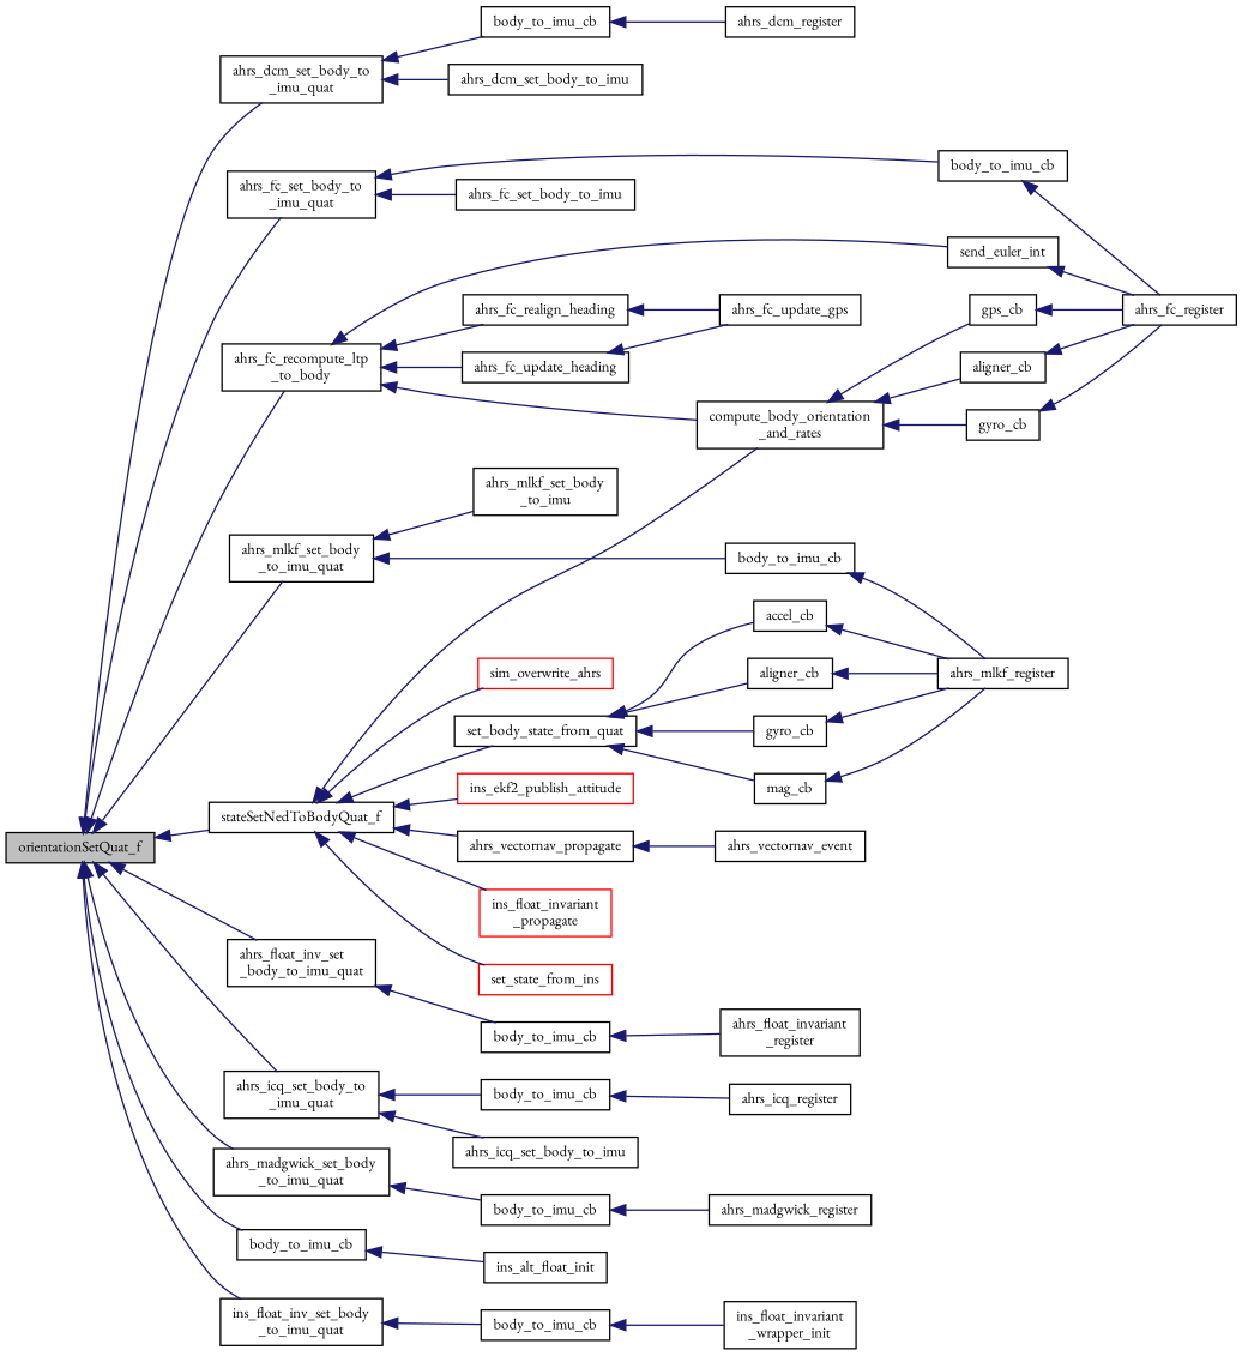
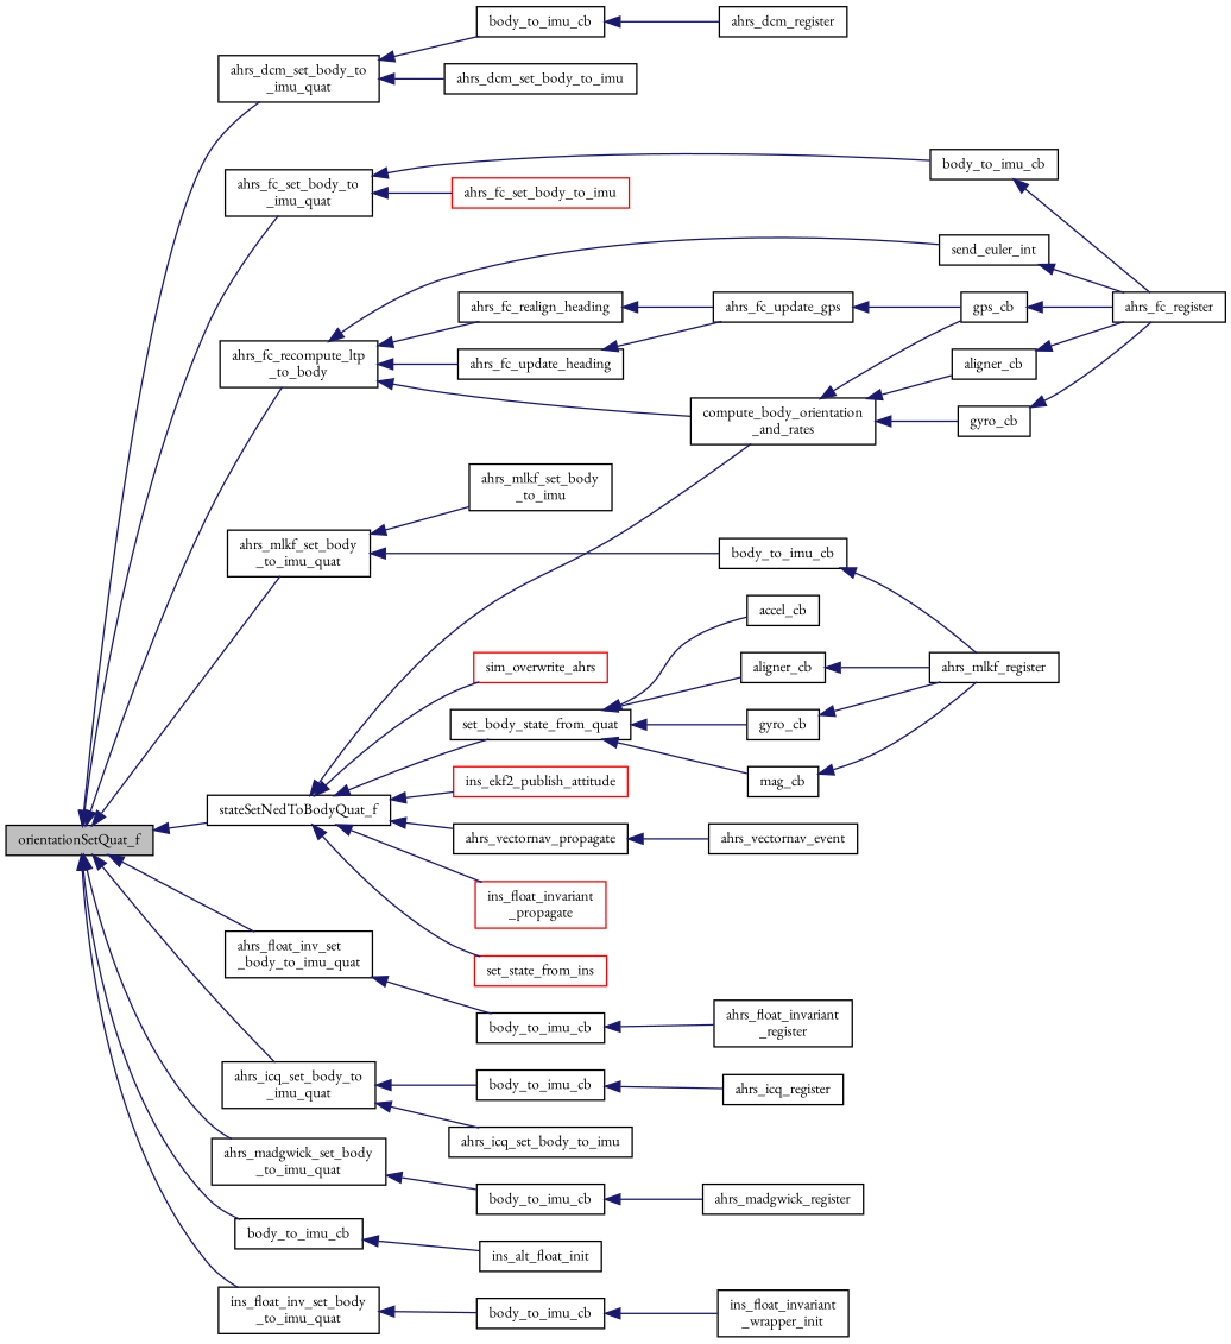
  digraph {
    fontname="EB Garamond"
    rankdir=LR
    node [color=black fillcolor=white fontname="EB Garamond" fontsize=10 shape=record style=filled]
    edge [color=midnightblue dir=back fontname="EB Garamond" fontsize=10 labelfontname=FreeSans labelfontsize=10 style=solid]
    n1 [fillcolor=grey75 fontcolor=black height=0.2 label=orientationSetQuat_f width=0.4]
    n2 [height=0.2 label="ahrs_dcm_set_body_to\l_imu_quat" width=0.4]
    n3 [height=0.2 label="ahrs_fc_recompute_ltp\l_to_body" width=0.4]
    n4 [height=0.2 label="ahrs_fc_set_body_to\l_imu_quat" width=0.4]
    n5 [height=0.2 label="ahrs_float_inv_set\l_body_to_imu_quat" width=0.4]
    n6 [height=0.2 label="ahrs_icq_set_body_to\l_imu_quat" width=0.4]
    n7 [height=0.2 label="ahrs_madgwick_set_body\l_to_imu_quat" width=0.4]
    n8 [height=0.2 label="ahrs_mlkf_set_body\l_to_imu_quat" width=0.4]
    n9 [height=0.2 label=body_to_imu_cb width=0.4]
    n10 [height=0.2 label="ins_float_inv_set_body\l_to_imu_quat" width=0.4]
    n11 [height=0.2 label=stateSetNedToBodyQuat_f width=0.4]
    n12 [height=0.2 label=ahrs_dcm_set_body_to_imu width=0.4]
    n13 [height=0.2 label=body_to_imu_cb width=0.4]
    n14 [height=0.2 label=ahrs_fc_realign_heading width=0.4]
    n15 [height=0.2 label=ahrs_fc_update_heading width=0.4]
    n16 [height=0.2 label="compute_body_orientation\l_and_rates" width=0.4]
    n17 [height=0.2 label=send_euler_int width=0.4]
-   n18 [height=0.2 label=ahrs_fc_set_body_to_imu width=0.4]
+   n18 [color=red height=0.2 label=ahrs_fc_set_body_to_imu width=0.4]
    n19 [height=0.2 label=body_to_imu_cb width=0.4]
    n20 [height=0.2 label=body_to_imu_cb width=0.4]
    n21 [height=0.2 label=ahrs_icq_set_body_to_imu width=0.4]
    n22 [height=0.2 label=body_to_imu_cb width=0.4]
    n23 [height=0.2 label=body_to_imu_cb width=0.4]
    n24 [height=0.2 label="ahrs_mlkf_set_body\l_to_imu" width=0.4]
    n25 [height=0.2 label=body_to_imu_cb width=0.4]
    n26 [height=0.2 label=ins_alt_float_init width=0.4]
    n27 [height=0.2 label=body_to_imu_cb width=0.4]
    n28 [height=0.2 label=set_body_state_from_quat width=0.4]
    n29 [height=0.2 label=ahrs_vectornav_propagate width=0.4]
    n30 [color=red height=0.2 label=ins_ekf2_publish_attitude width=0.4]
    n31 [color=red height=0.2 label="ins_float_invariant\l_propagate" width=0.4]
    n32 [color=red height=0.2 label=set_state_from_ins width=0.4]
    n33 [color=red height=0.2 label=sim_overwrite_ahrs width=0.4]
    n34 [height=0.2 label=ahrs_dcm_register width=0.4]
    n35 [height=0.2 label=ahrs_fc_update_gps width=0.4]
    n36 [height=0.2 label=gps_cb width=0.4]
    n37 [height=0.2 label=aligner_cb width=0.4]
    n38 [height=0.2 label=gyro_cb width=0.4]
    n39 [height=0.2 label=ahrs_fc_register width=0.4]
    n40 [height=0.2 label="ahrs_float_invariant\l_register" width=0.4]
    n41 [height=0.2 label=ahrs_icq_register width=0.4]
    n42 [height=0.2 label=ahrs_madgwick_register width=0.4]
    n43 [height=0.2 label=ahrs_mlkf_register width=0.4]
    n44 [height=0.2 label="ins_float_invariant\l_wrapper_init" width=0.4]
    n45 [height=0.2 label=accel_cb width=0.4]
    n46 [height=0.2 label=aligner_cb width=0.4]
    n47 [height=0.2 label=gyro_cb width=0.4]
    n48 [height=0.2 label=mag_cb width=0.4]
    n49 [height=0.2 label=ahrs_vectornav_event width=0.4]
    n1 -> n2
    n1 -> n3
    n1 -> n4
    n1 -> n5
    n1 -> n6
    n1 -> n7
    n1 -> n8
    n1 -> n9
    n1 -> n10
    n1 -> n11
    n2 -> n12
    n2 -> n13
    n3 -> n14
    n3 -> n15
    n3 -> n16
    n3 -> n17
    n4 -> n18
    n4 -> n19
    n5 -> n20
    n6 -> n21
    n6 -> n22
    n7 -> n23
    n8 -> n24
    n8 -> n25
    n9 -> n26
    n10 -> n27
    n11 -> n16
    n11 -> n28
    n11 -> n29
    n11 -> n30
    n11 -> n31
    n11 -> n32
    n11 -> n33
    n13 -> n34
    n14 -> n35
    n15 -> n35
    n16 -> n36
    n16 -> n37
    n16 -> n38
    n17 -> n39
    n19 -> n39
    n20 -> n40
    n22 -> n41
    n23 -> n42
    n25 -> n43
    n27 -> n44
    n28 -> n45
    n28 -> n46
    n28 -> n47
    n28 -> n48
    n29 -> n49
+   n35 -> n36
    n36 -> n39
    n37 -> n39
    n38 -> n39
-   n45 -> n43
    n46 -> n43
    n47 -> n43
    n48 -> n43
  }
